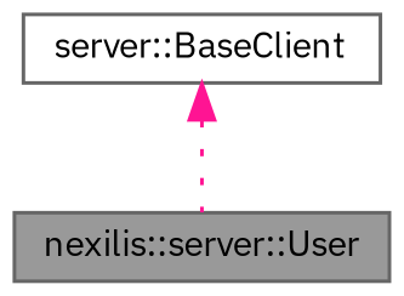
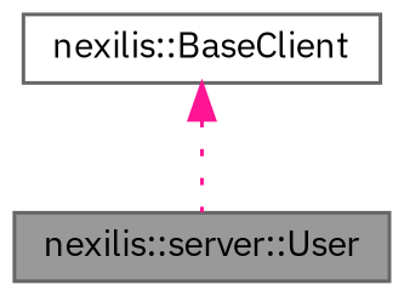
  digraph {
    fontname="IBM Plex Sans"
    node [color=gray40 fontname="IBM Plex Sans" fontsize=10 shape=box style=filled]
    n1 [fillcolor=grey60 fontcolor=black height=0.2 label="nexilis::server::User" width=0.4]
-   n2 [fillcolor=white height=0.2 label="server::BaseClient" width=0.4]
+   n2 [fillcolor=white height=0.2 label="nexilis::BaseClient" width=0.4]
    n2 -> n1 [color=deeppink dir=back fontname="IBM Plex Sans" fontsize=10 labelfontname=Helvetica labelfontsize=10 style=dotted]
  }
